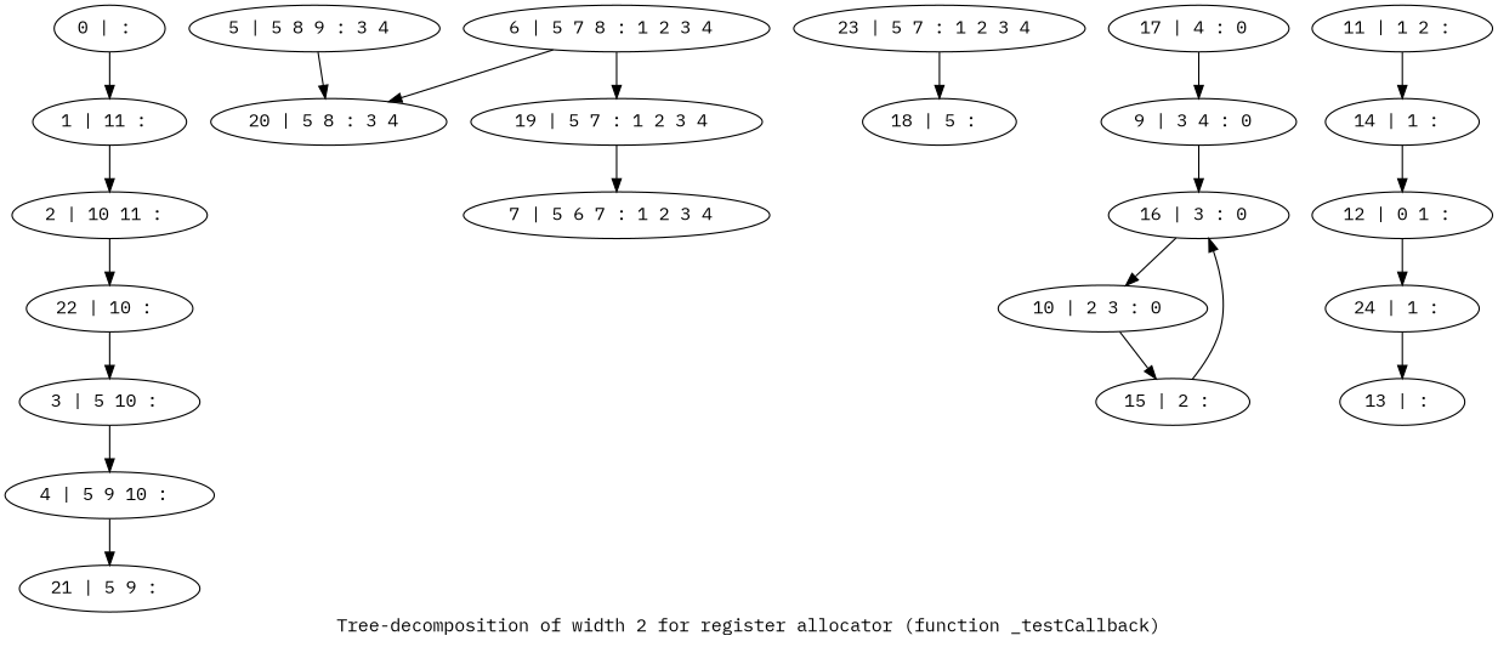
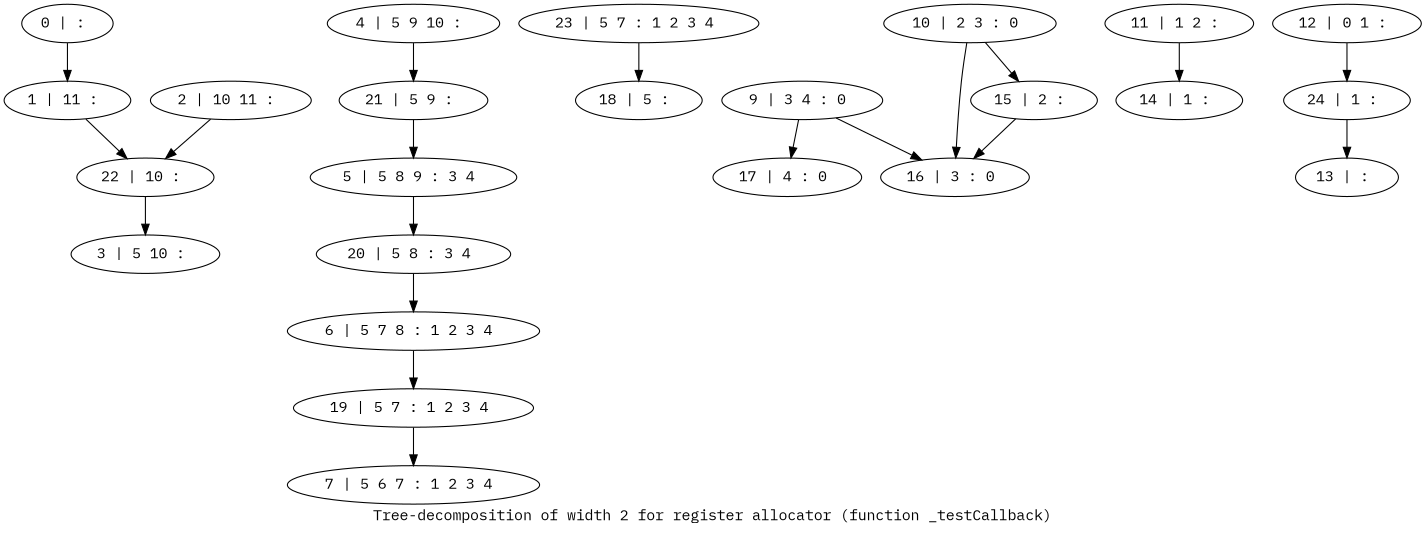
  digraph {
    fontname="IBM Plex Mono"
    label="Tree-decomposition of width 2 for register allocator (function _testCallback)"
    node [fontname="IBM Plex Mono"]
    edge [fontname="IBM Plex Mono"]
    n1 [label="0 | : "]
    n2 [label="1 | 11 : "]
    n3 [label="2 | 10 11 : "]
    n4 [label="22 | 10 : "]
    n5 [label="3 | 5 10 : "]
    n6 [label="4 | 5 9 10 : "]
    n7 [label="21 | 5 9 : "]
    n8 [label="5 | 5 8 9 : 3 4 "]
    n9 [label="20 | 5 8 : 3 4 "]
    n10 [label="6 | 5 7 8 : 1 2 3 4 "]
    n11 [label="19 | 5 7 : 1 2 3 4 "]
    n12 [label="7 | 5 6 7 : 1 2 3 4 "]
    n13 [label="23 | 5 7 : 1 2 3 4 "]
    n14 [label="18 | 5 : "]
    n15 [label="17 | 4 : 0 "]
    n16 [label="9 | 3 4 : 0 "]
    n17 [label="16 | 3 : 0 "]
    n18 [label="10 | 2 3 : 0 "]
    n19 [label="15 | 2 : "]
    n20 [label="11 | 1 2 : "]
    n21 [label="14 | 1 : "]
    n22 [label="12 | 0 1 : "]
    n23 [label="24 | 1 : "]
    n24 [label="13 | : "]
    n1 -> n2
-   n2 -> n3
+   n2 -> n4
    n3 -> n4
    n4 -> n5
-   n5 -> n6
    n6 -> n7
+   n7 -> n8
    n8 -> n9
-   n10 -> n9
+   n9 -> n10
    n10 -> n11
    n11 -> n12
    n13 -> n14
-   n15 -> n16
+   n16 -> n15
    n16 -> n17
-   n17 -> n18
+   n18 -> n17
    n18 -> n19
    n19 -> n17
    n20 -> n21
-   n21 -> n22
    n22 -> n23
    n23 -> n24
  }
